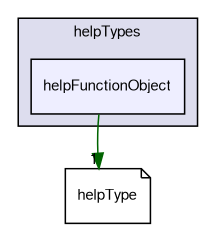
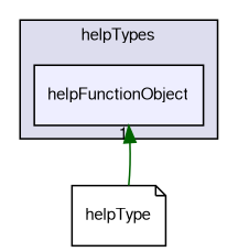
  digraph {
    compound=true
    node [fontname=FreeSans fontsize=10]
    n1 [fillcolor="#eeeeff" label=helpFunctionObject pencolor=black shape=box style=filled]
    n2 [label=helpType shape=note]
    subgraph cluster_1 {
      bgcolor="#ddddee"
      fontname=FreeSans
      fontsize=10
      label=helpTypes
      pencolor=black
      n1
    }
-   n1 -> n2 [headlabel=1 labeldistance=1.5 labelfontname=FreeSans labelfontsize=10 color=darkgreen]
+   n2 -> n1 [headlabel=1 labeldistance=1.5 labelfontname=FreeSans labelfontsize=10 color=darkgreen]
  }
